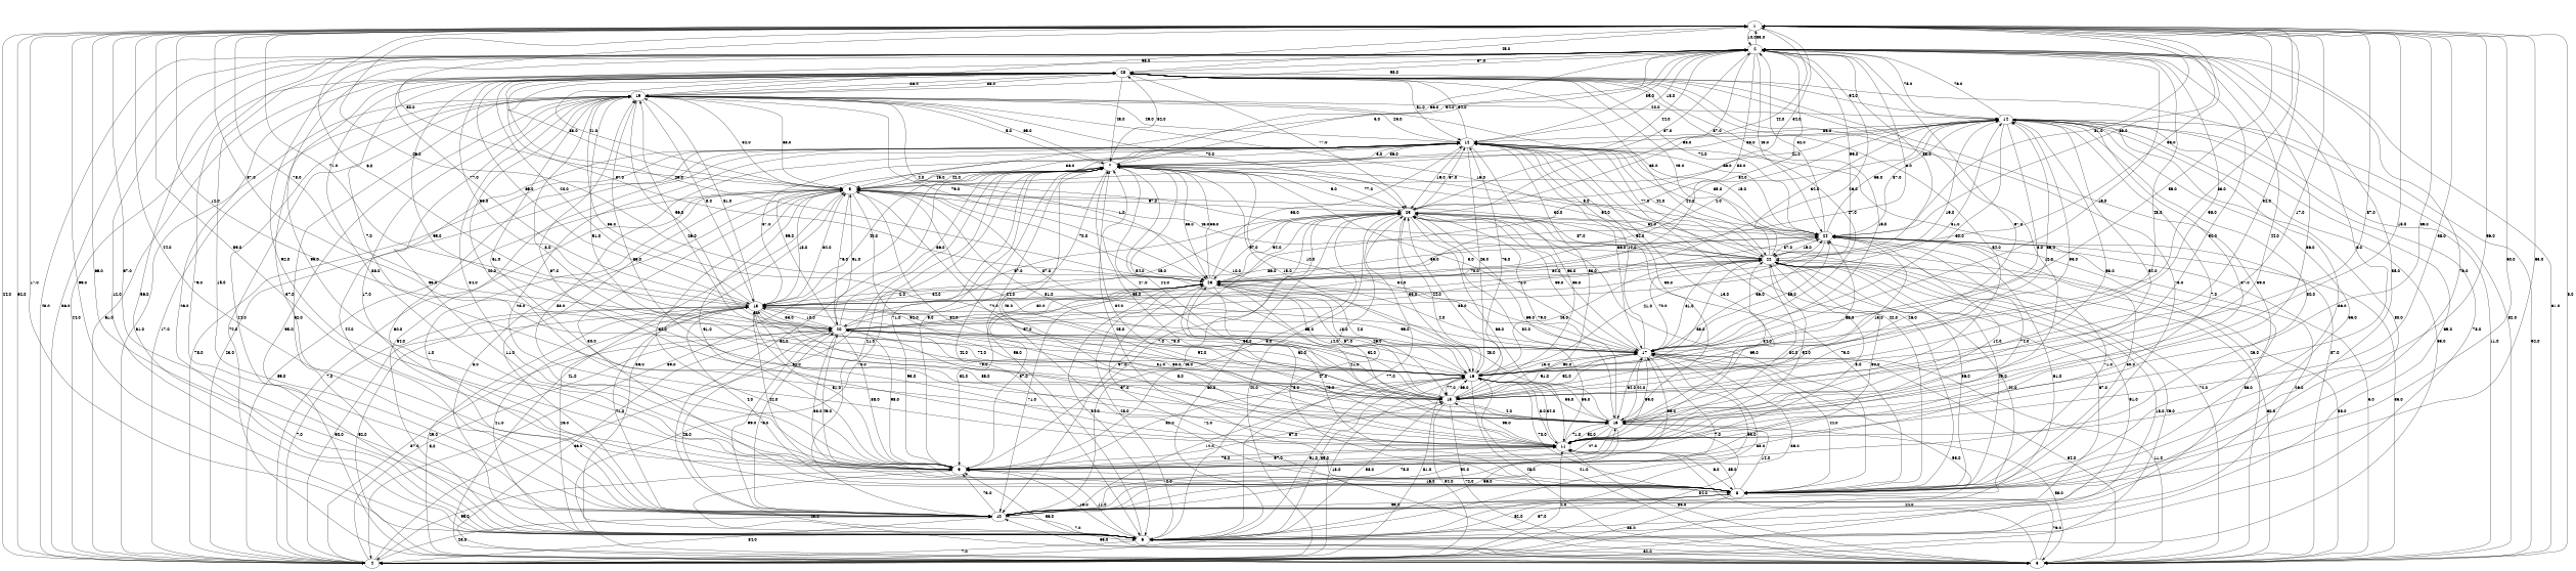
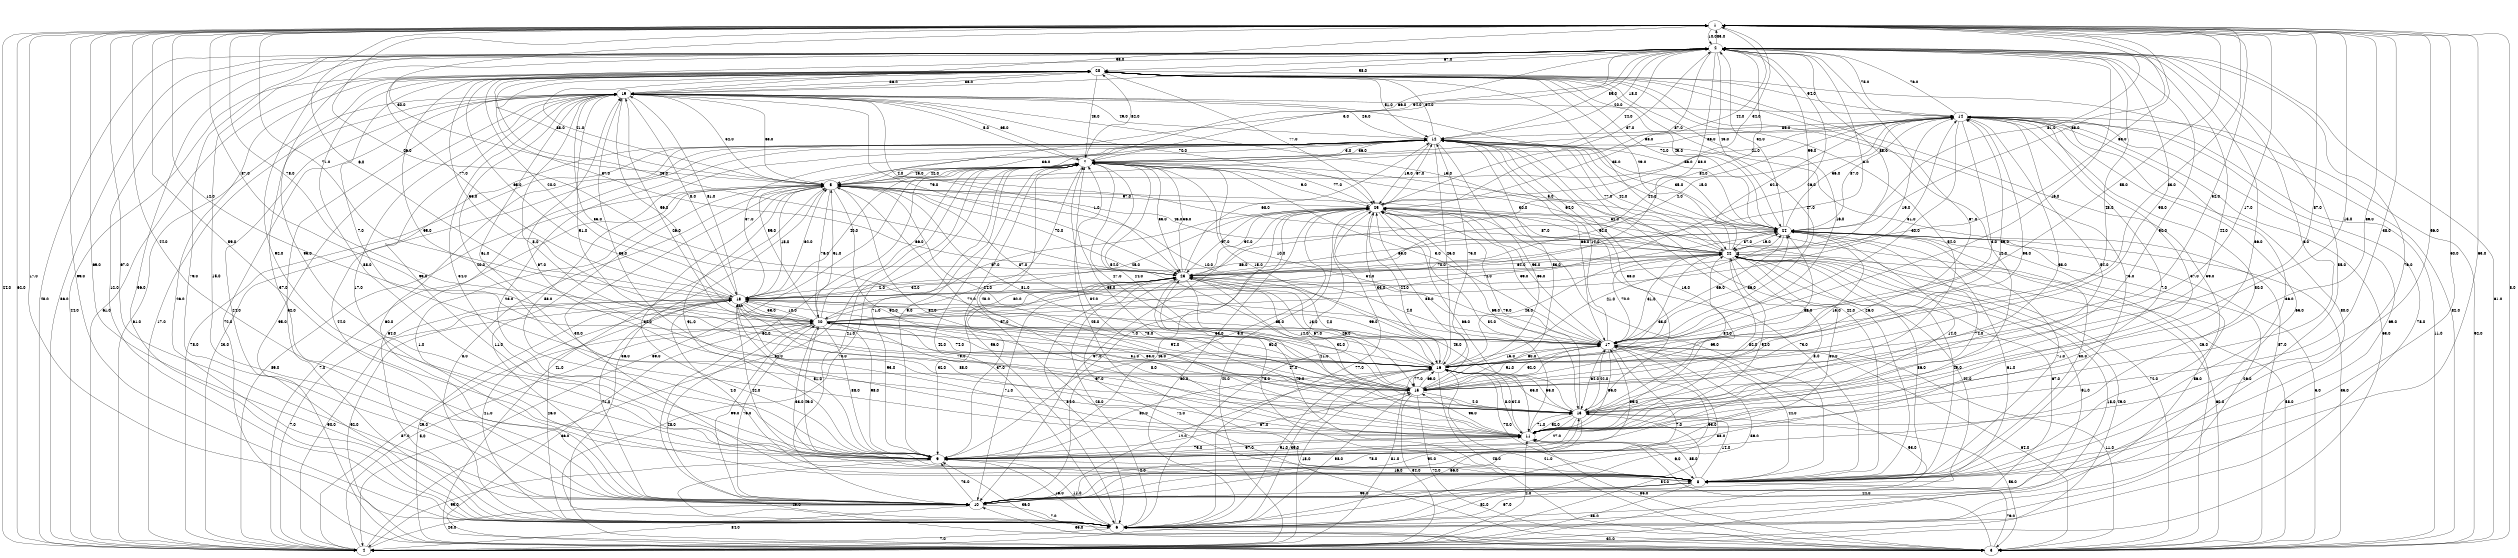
  strict digraph {
    n1 [label=1]
    n2 [label=2]
    n3 [label=3]
    n4 [label=4]
    n5 [label=6]
    n6 [label=8]
    n7 [label=9]
    n8 [label=10]
    n9 [label=11]
    n10 [label=13]
    n11 [label=15]
    n12 [label=16]
    n13 [label=17]
    n14 [label=18]
    n15 [label=20]
    n16 [label=22]
    n17 [label=23]
    n18 [label=24]
    n19 [label=25]
    n20 [label=5]
    n21 [label=7]
    n22 [label=12]
    n23 [label=14]
    n24 [label=28]
    n25 [label=19]
    n1 -> n2 [label=10.0]
    n1 -> n3 [label=8.0]
    n1 -> n4 [label=24.0]
    n1 -> n5 [label=17.0]
    n1 -> n6 [label=50.0]
    n1 -> n7 [label=44.0]
    n1 -> n8 [label=69.0]
    n1 -> n9 [label=38.0]
    n1 -> n10 [label=89.0]
    n1 -> n11 [label=17.0]
    n1 -> n12 [label=12.0]
    n1 -> n13 [label=55.0]
    n1 -> n14 [label=71.0]
    n1 -> n15 [label=87.0]
    n1 -> n16 [label=68.0]
    n1 -> n17 [label=26.0]
    n1 -> n18 [label=81.0]
    n1 -> n19 [label=44.0]
    n2 -> n1 [label=83.0]
    n2 -> n4 [label=48.0]
    n2 -> n5 [label=56.0]
    n2 -> n6 [label=55.0]
    n2 -> n7 [label=95.0]
    n2 -> n8 [label=79.0]
    n2 -> n9 [label=66.0]
    n2 -> n10 [label=44.0]
    n2 -> n12 [label=48.0]
    n2 -> n14 [label=84.0]
    n2 -> n16 [label=88.0]
    n2 -> n17 [label=58.0]
    n2 -> n18 [label=43.0]
    n2 -> n19 [label=87.0]
    n2 -> n20 [label=3.0]
    n2 -> n21 [label=94.0]
    n2 -> n22 [label=85.0]
    n2 -> n23 [label=75.0]
    n2 -> n24 [label=67.0]
    n3 -> n2 [label=61.0]
    n3 -> n6 [label=79.0]
    n3 -> n7 [label=36.0]
    n3 -> n8 [label=35.0]
    n3 -> n9 [label=24.0]
    n3 -> n12 [label=21.0]
    n3 -> n13 [label=11.0]
    n3 -> n14 [label=29.0]
    n3 -> n15 [label=36.0]
    n3 -> n16 [label=58.0]
    n3 -> n17 [label=72.0]
    n3 -> n18 [label=35.0]
    n3 -> n19 [label=72.0]
    n3 -> n20 [label=41.0]
    n3 -> n21 [label=70.0]
    n3 -> n22 [label=87.0]
    n3 -> n23 [label=92.0]
    n3 -> n24 [label=82.0]
    n3 -> n25 [label=95.0]
    n4 -> n1 [label=62.0]
    n4 -> n2 [label=86.0]
    n4 -> n8 [label=23.0]
    n4 -> n9 [label=2.0]
    n4 -> n12 [label=81.0]
    n4 -> n13 [label=53.0]
    n4 -> n14 [label=90.0]
    n4 -> n15 [label=5.0]
    n4 -> n16 [label=18.0]
    n4 -> n19 [label=42.0]
    n4 -> n20 [label=89.0]
    n4 -> n21 [label=82.0]
    n4 -> n22 [label=23.0]
    n4 -> n23 [label=53.0]
    n4 -> n24 [label=61.0]
    n4 -> n25 [label=17.0]
    n5 -> n1 [label=99.0]
    n5 -> n2 [label=12.0]
    n5 -> n3 [label=32.0]
    n5 -> n4 [label=7.0]
    n5 -> n6 [label=82.0]
    n5 -> n7 [label=11.0]
    n5 -> n11 [label=98.0]
    n5 -> n12 [label=35.0]
    n5 -> n13 [label=59.0]
    n5 -> n14 [label=26.0]
    n5 -> n16 [label=91.0]
    n5 -> n17 [label=28.0]
    n5 -> n18 [label=26.0]
    n5 -> n19 [label=77.0]
    n5 -> n20 [label=8.0]
    n5 -> n21 [label=56.0]
    n5 -> n22 [label=64.0]
    n5 -> n23 [label=78.0]
    n5 -> n24 [label=26.0]
    n5 -> n25 [label=52.0]
    n6 -> n1 [label=63.0]
    n6 -> n2 [label=76.0]
    n6 -> n4 [label=85.0]
    n6 -> n5 [label=67.0]
    n6 -> n8 [label=93.0]
    n6 -> n9 [label=85.0]
    n6 -> n10 [label=14.0]
    n6 -> n14 [label=42.0]
    n6 -> n15 [label=49.0]
    n6 -> n16 [label=49.0]
    n6 -> n17 [label=79.0]
    n6 -> n18 [label=71.0]
    n6 -> n19 [label=73.0]
    n6 -> n21 [label=25.0]
    n6 -> n22 [label=26.0]
    n6 -> n24 [label=75.0]
    n7 -> n1 [label=59.0]
    n7 -> n2 [label=92.0]
    n7 -> n3 [label=49.0]
    n7 -> n4 [label=95.0]
    n7 -> n5 [label=16.0]
    n7 -> n6 [label=16.0]
    n7 -> n9 [label=97.0]
    n7 -> n11 [label=67.0]
    n7 -> n12 [label=80.0]
    n7 -> n13 [label=99.0]
    n7 -> n14 [label=51.0]
    n7 -> n15 [label=98.0]
    n7 -> n16 [label=80.0]
    n7 -> n17 [label=37.0]
    n7 -> n19 [label=5.0]
    n7 -> n20 [label=91.0]
    n7 -> n21 [label=9.0]
    n7 -> n22 [label=58.0]
    n7 -> n23 [label=80.0]
    n7 -> n24 [label=88.0]
    n7 -> n25 [label=34.0]
    n8 -> n1 [label=67.0]
    n8 -> n2 [label=15.0]
    n8 -> n4 [label=84.0]
    n8 -> n5 [label=7.0]
    n8 -> n7 [label=73.0]
    n8 -> n9 [label=2.0]
    n8 -> n10 [label=92.0]
    n8 -> n12 [label=12.0]
    n8 -> n13 [label=93.0]
    n8 -> n15 [label=76.0]
    n8 -> n16 [label=67.0]
    n8 -> n19 [label=45.0]
    n8 -> n20 [label=11.0]
    n8 -> n21 [label=21.0]
    n8 -> n22 [label=60.0]
    n8 -> n23 [label=80.0]
    n9 -> n1 [label=56.0]
    n9 -> n2 [label=6.0]
    n9 -> n3 [label=85.0]
    n9 -> n6 [label=6.0]
    n9 -> n7 [label=75.0]
    n9 -> n10 [label=71.0]
    n9 -> n11 [label=93.0]
    n9 -> n12 [label=34.0]
    n9 -> n14 [label=88.0]
    n9 -> n16 [label=54.0]
    n9 -> n18 [label=74.0]
    n9 -> n19 [label=82.0]
    n9 -> n20 [label=84.0]
    n9 -> n21 [label=84.0]
    n9 -> n22 [label=13.0]
    n9 -> n23 [label=57.0]
    n9 -> n25 [label=67.0]
    n10 -> n1 [label=13.0]
    n10 -> n2 [label=90.0]
    n10 -> n3 [label=53.0]
    n10 -> n4 [label=54.0]
    n10 -> n5 [label=66.0]
    n10 -> n7 [label=27.0]
    n10 -> n8 [label=78.0]
    n10 -> n9 [label=52.0]
    n10 -> n12 [label=55.0]
    n10 -> n13 [label=22.0]
    n10 -> n14 [label=79.0]
    n10 -> n16 [label=84.0]
    n10 -> n17 [label=43.0]
    n10 -> n19 [label=79.0]
    n10 -> n21 [label=68.0]
    n10 -> n23 [label=54.0]
    n10 -> n25 [label=35.0]
    n11 -> n1 [label=87.0]
    n11 -> n2 [label=67.0]
    n11 -> n3 [label=72.0]
    n11 -> n4 [label=34.0]
    n11 -> n10 [label=4.0]
    n11 -> n12 [label=69.0]
    n11 -> n13 [label=52.0]
    n11 -> n15 [label=63.0]
    n11 -> n17 [label=14.0]
    n11 -> n18 [label=98.0]
    n11 -> n19 [label=85.0]
    n11 -> n20 [label=81.0]
    n11 -> n21 [label=27.0]
    n11 -> n22 [label=53.0]
    n11 -> n23 [label=93.0]
    n11 -> n24 [label=95.0]
    n11 -> n25 [label=8.0]
    n12 -> n1 [label=52.0]
    n12 -> n2 [label=98.0]
    n12 -> n3 [label=48.0]
    n12 -> n4 [label=18.0]
    n12 -> n5 [label=91.0]
    n12 -> n6 [label=70.0]
    n12 -> n9 [label=8.0]
    n12 -> n10 [label=35.0]
    n12 -> n11 [label=77.0]
    n12 -> n13 [label=60.0]
    n12 -> n14 [label=53.0]
    n12 -> n15 [label=62.0]
    n12 -> n16 [label=43.0]
    n12 -> n17 [label=4.0]
    n12 -> n18 [label=21.0]
    n12 -> n19 [label=24.0]
    n12 -> n21 [label=54.0]
    n12 -> n22 [label=75.0]
    n12 -> n23 [label=59.0]
    n12 -> n24 [label=16.0]
    n12 -> n25 [label=26.0]
    n13 -> n1 [label=83.0]
    n13 -> n2 [label=16.0]
    n13 -> n3 [label=64.0]
    n13 -> n5 [label=38.0]
    n13 -> n6 [label=44.0]
    n13 -> n8 [label=7.0]
    n13 -> n9 [label=95.0]
    n13 -> n10 [label=64.0]
    n13 -> n11 [label=91.0]
    n13 -> n12 [label=15.0]
    n13 -> n14 [label=99.0]
    n13 -> n16 [label=70.0]
    n13 -> n18 [label=86.0]
    n13 -> n19 [label=65.0]
    n13 -> n20 [label=10.0]
    n13 -> n21 [label=3.0]
    n13 -> n22 [label=14.0]
    n13 -> n25 [label=35.0]
    n14 -> n1 [label=6.0]
    n14 -> n2 [label=77.0]
    n14 -> n3 [label=52.0]
    n14 -> n4 [label=7.0]
    n14 -> n5 [label=21.0]
    n14 -> n6 [label=4.0]
    n14 -> n8 [label=71.0]
    n14 -> n9 [label=93.0]
    n14 -> n11 [label=74.0]
    n14 -> n12 [label=78.0]
    n14 -> n13 [label=65.0]
    n14 -> n15 [label=53.0]
    n14 -> n17 [label=34.0]
    n14 -> n18 [label=86.0]
    n14 -> n20 [label=62.0]
    n14 -> n21 [label=40.0]
    n14 -> n22 [label=37.0]
    n14 -> n23 [label=19.0]
    n14 -> n24 [label=20.0]
    n14 -> n25 [label=81.0]
    n15 -> n1 [label=78.0]
    n15 -> n2 [label=26.0]
    n15 -> n4 [label=57.0]
    n15 -> n5 [label=48.0]
    n15 -> n6 [label=33.0]
    n15 -> n7 [label=88.0]
    n15 -> n8 [label=99.0]
    n15 -> n9 [label=97.0]
    n15 -> n10 [label=8.0]
    n15 -> n11 [label=51.0]
    n15 -> n12 [label=94.0]
    n15 -> n13 [label=26.0]
    n15 -> n14 [label=10.0]
    n15 -> n17 [label=80.0]
    n15 -> n18 [label=74.0]
    n15 -> n19 [label=25.0]
    n15 -> n20 [label=91.0]
    n15 -> n21 [label=66.0]
    n15 -> n22 [label=59.0]
    n15 -> n23 [label=31.0]
    n16 -> n2 [label=99.0]
    n16 -> n3 [label=60.0]
    n16 -> n4 [label=49.0]
    n16 -> n6 [label=86.0]
    n16 -> n7 [label=8.0]
    n16 -> n8 [label=42.0]
    n16 -> n9 [label=82.0]
    n16 -> n11 [label=33.0]
    n16 -> n13 [label=31.0]
    n16 -> n14 [label=54.0]
    n16 -> n17 [label=64.0]
    n16 -> n18 [label=19.0]
    n16 -> n19 [label=87.0]
    n16 -> n20 [label=43.0]
    n16 -> n21 [label=64.0]
    n16 -> n22 [label=42.0]
    n16 -> n23 [label=32.0]
    n16 -> n24 [label=29.0]
    n16 -> n25 [label=15.0]
    n17 -> n2 [label=3.0]
    n17 -> n5 [label=84.0]
    n17 -> n6 [label=75.0]
    n17 -> n7 [label=32.0]
    n17 -> n8 [label=71.0]
    n17 -> n9 [label=21.0]
    n17 -> n10 [label=32.0]
    n17 -> n11 [label=67.0]
    n17 -> n12 [label=13.0]
    n17 -> n13 [label=4.0]
    n17 -> n14 [label=2.0]
    n17 -> n16 [label=70.0]
    n17 -> n18 [label=65.0]
    n17 -> n19 [label=94.0]
    n17 -> n21 [label=56.0]
    n17 -> n22 [label=68.0]
    n17 -> n23 [label=4.0]
    n17 -> n24 [label=25.0]
    n18 -> n1 [label=88.0]
    n18 -> n2 [label=32.0]
    n18 -> n3 [label=5.0]
    n18 -> n5 [label=56.0]
    n18 -> n6 [label=30.0]
    n18 -> n8 [label=61.0]
    n18 -> n9 [label=14.0]
    n18 -> n11 [label=15.0]
    n18 -> n13 [label=36.0]
    n18 -> n16 [label=87.0]
    n18 -> n21 [label=5.0]
    n18 -> n22 [label=35.0]
    n18 -> n23 [label=56.0]
    n18 -> n24 [label=72.0]
    n19 -> n1 [label=34.0]
    n19 -> n2 [label=37.0]
    n19 -> n4 [label=60.0]
    n19 -> n5 [label=47.0]
    n19 -> n6 [label=65.0]
    n19 -> n7 [label=7.0]
    n19 -> n8 [label=97.0]
    n19 -> n9 [label=66.0]
    n19 -> n10 [label=69.0]
    n19 -> n12 [label=33.0]
    n19 -> n13 [label=59.0]
    n19 -> n15 [label=67.0]
    n19 -> n16 [label=52.0]
    n19 -> n17 [label=97.0]
    n19 -> n18 [label=52.0]
    n19 -> n21 [label=77.0]
    n19 -> n22 [label=67.0]
    n20 -> n1 [label=30.0]
    n20 -> n2 [label=44.0]
    n20 -> n4 [label=7.0]
    n20 -> n5 [label=36.0]
    n20 -> n6 [label=30.0]
    n20 -> n7 [label=34.0]
    n20 -> n8 [label=1.0]
    n20 -> n9 [label=92.0]
    n20 -> n10 [label=72.0]
    n20 -> n11 [label=24.0]
    n20 -> n13 [label=87.0]
    n20 -> n14 [label=18.0]
    n20 -> n15 [label=76.0]
    n20 -> n17 [label=70.0]
    n20 -> n18 [label=30.0]
    n20 -> n19 [label=97.0]
    n20 -> n21 [label=42.0]
    n20 -> n24 [label=41.0]
    n20 -> n25 [label=52.0]
    n21 -> n2 [label=66.0]
    n21 -> n4 [label=69.0]
    n21 -> n5 [label=42.0]
    n21 -> n6 [label=57.0]
    n21 -> n7 [label=71.0]
    n21 -> n8 [label=62.0]
    n21 -> n9 [label=48.0]
    n21 -> n11 [label=24.0]
    n21 -> n12 [label=15.0]
    n21 -> n13 [label=10.0]
    n21 -> n17 [label=33.0]
    n21 -> n19 [label=9.0]
    n21 -> n20 [label=45.0]
    n21 -> n22 [label=36.0]
    n21 -> n23 [label=68.0]
    n21 -> n24 [label=82.0]
    n21 -> n25 [label=5.0]
    n22 -> n2 [label=18.0]
    n22 -> n3 [label=26.0]
    n22 -> n4 [label=78.0]
    n22 -> n6 [label=22.0]
    n22 -> n7 [label=23.0]
    n22 -> n8 [label=44.0]
    n22 -> n10 [label=38.0]
    n22 -> n11 [label=93.0]
    n22 -> n12 [label=25.0]
    n22 -> n13 [label=66.0]
    n22 -> n16 [label=77.0]
    n22 -> n17 [label=1.0]
    n22 -> n18 [label=15.0]
    n22 -> n19 [label=19.0]
    n22 -> n20 [label=36.0]
    n22 -> n21 [label=3.0]
    n22 -> n24 [label=64.0]
    n22 -> n25 [label=49.0]
    n23 -> n2 [label=76.0]
    n23 -> n3 [label=11.0]
    n23 -> n5 [label=69.0]
    n23 -> n6 [label=36.0]
    n23 -> n7 [label=7.0]
    n23 -> n8 [label=65.0]
    n23 -> n10 [label=98.0]
    n23 -> n12 [label=3.0]
    n23 -> n13 [label=30.0]
    n23 -> n17 [label=24.0]
    n23 -> n18 [label=87.0]
    n23 -> n20 [label=21.0]
    n23 -> n21 [label=83.0]
    n23 -> n22 [label=85.0]
    n24 -> n4 [label=44.0]
    n24 -> n6 [label=59.0]
    n24 -> n8 [label=37.0]
    n24 -> n9 [label=12.0]
    n24 -> n10 [label=54.0]
    n24 -> n11 [label=7.0]
    n24 -> n13 [label=47.0]
    n24 -> n14 [label=65.0]
    n24 -> n15 [label=55.0]
    n24 -> n16 [label=35.0]
    n24 -> n17 [label=37.0]
-   n24 -> n1 [label=45.0]
+   n24 -> n18 [label=45.0]
    n24 -> n19 [label=77.0]
    n24 -> n20 [label=88.0]
    n24 -> n21 [label=43.0]
    n24 -> n22 [label=51.0]
    n24 -> n23 [label=94.0]
    n24 -> n25 [label=56.0]
    n25 -> n1 [label=98.0]
    n25 -> n2 [label=58.0]
    n25 -> n3 [label=72.0]
    n25 -> n4 [label=61.0]
    n25 -> n5 [label=24.0]
    n25 -> n6 [label=17.0]
    n25 -> n7 [label=93.0]
    n25 -> n9 [label=20.0]
    n25 -> n10 [label=61.0]
    n25 -> n12 [label=51.0]
    n25 -> n14 [label=8.0]
    n25 -> n15 [label=56.0]
    n25 -> n16 [label=4.0]
    n25 -> n17 [label=79.0]
    n25 -> n18 [label=56.0]
    n25 -> n19 [label=70.0]
    n25 -> n20 [label=68.0]
    n25 -> n21 [label=65.0]
    n25 -> n22 [label=25.0]
    n25 -> n23 [label=20.0]
    n25 -> n24 [label=36.0]
  }
